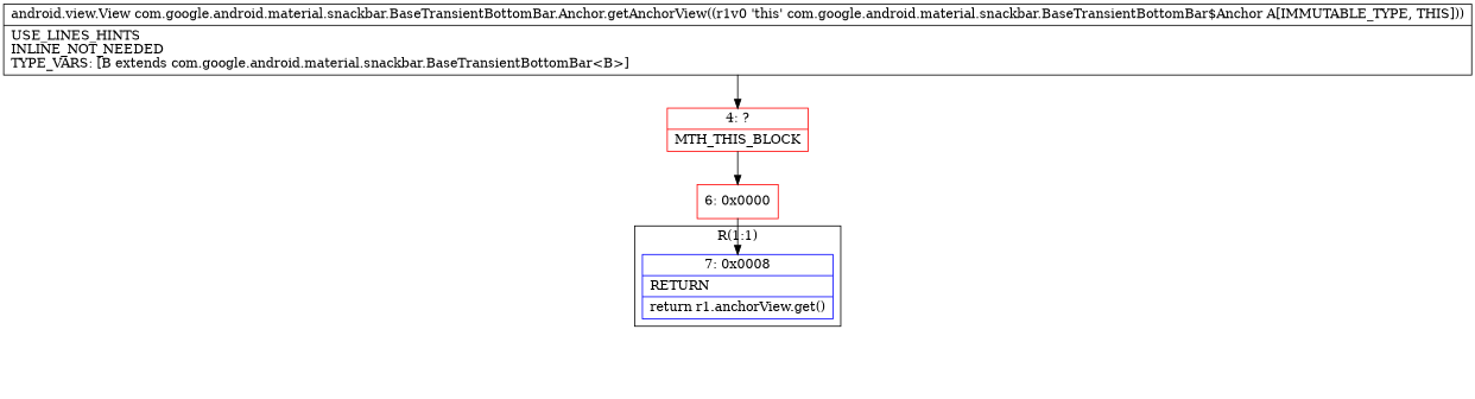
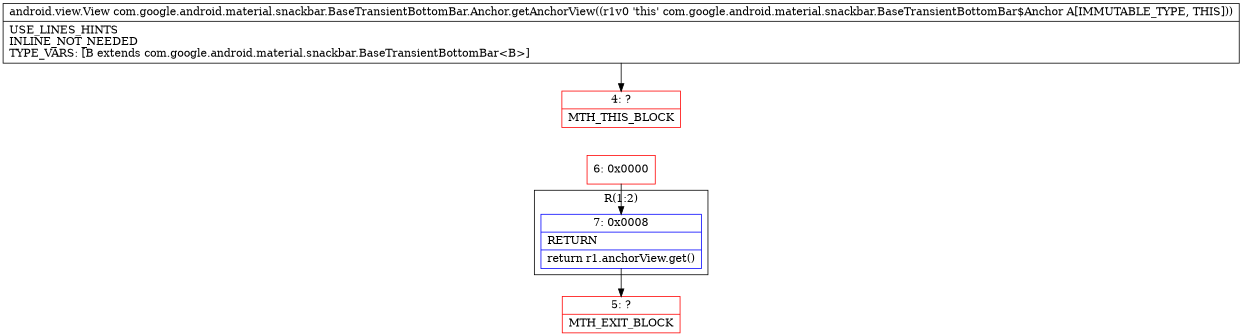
  digraph {
    node [color=red shape=record]
    n1 [color=blue label="{7\:\ 0x0008|RETURN\l|return r1.anchorView.get()\l}"]
+   n2 [label="{5\:\ ?|MTH_EXIT_BLOCK\l}"]
    n3 [label="{4\:\ ?|MTH_THIS_BLOCK\l}"]
    n4 [label="{6\:\ 0x0000}"]
    n5 [label="{android.view.View com.google.android.material.snackbar.BaseTransientBottomBar.Anchor.getAnchorView((r1v0 'this' com.google.android.material.snackbar.BaseTransientBottomBar$Anchor A[IMMUTABLE_TYPE, THIS]))  | USE_LINES_HINTS\lINLINE_NOT_NEEDED\lTYPE_VARS: [B extends com.google.android.material.snackbar.BaseTransientBottomBar\<B\>]\l}" color=""]
    subgraph cluster_1 {
-     label="R(1:1)"
+     label="R(1:2)"
      n1
    }
-   n3 -> n4
+   n1 -> n2
    n4 -> n1
    n5 -> n3
  }
